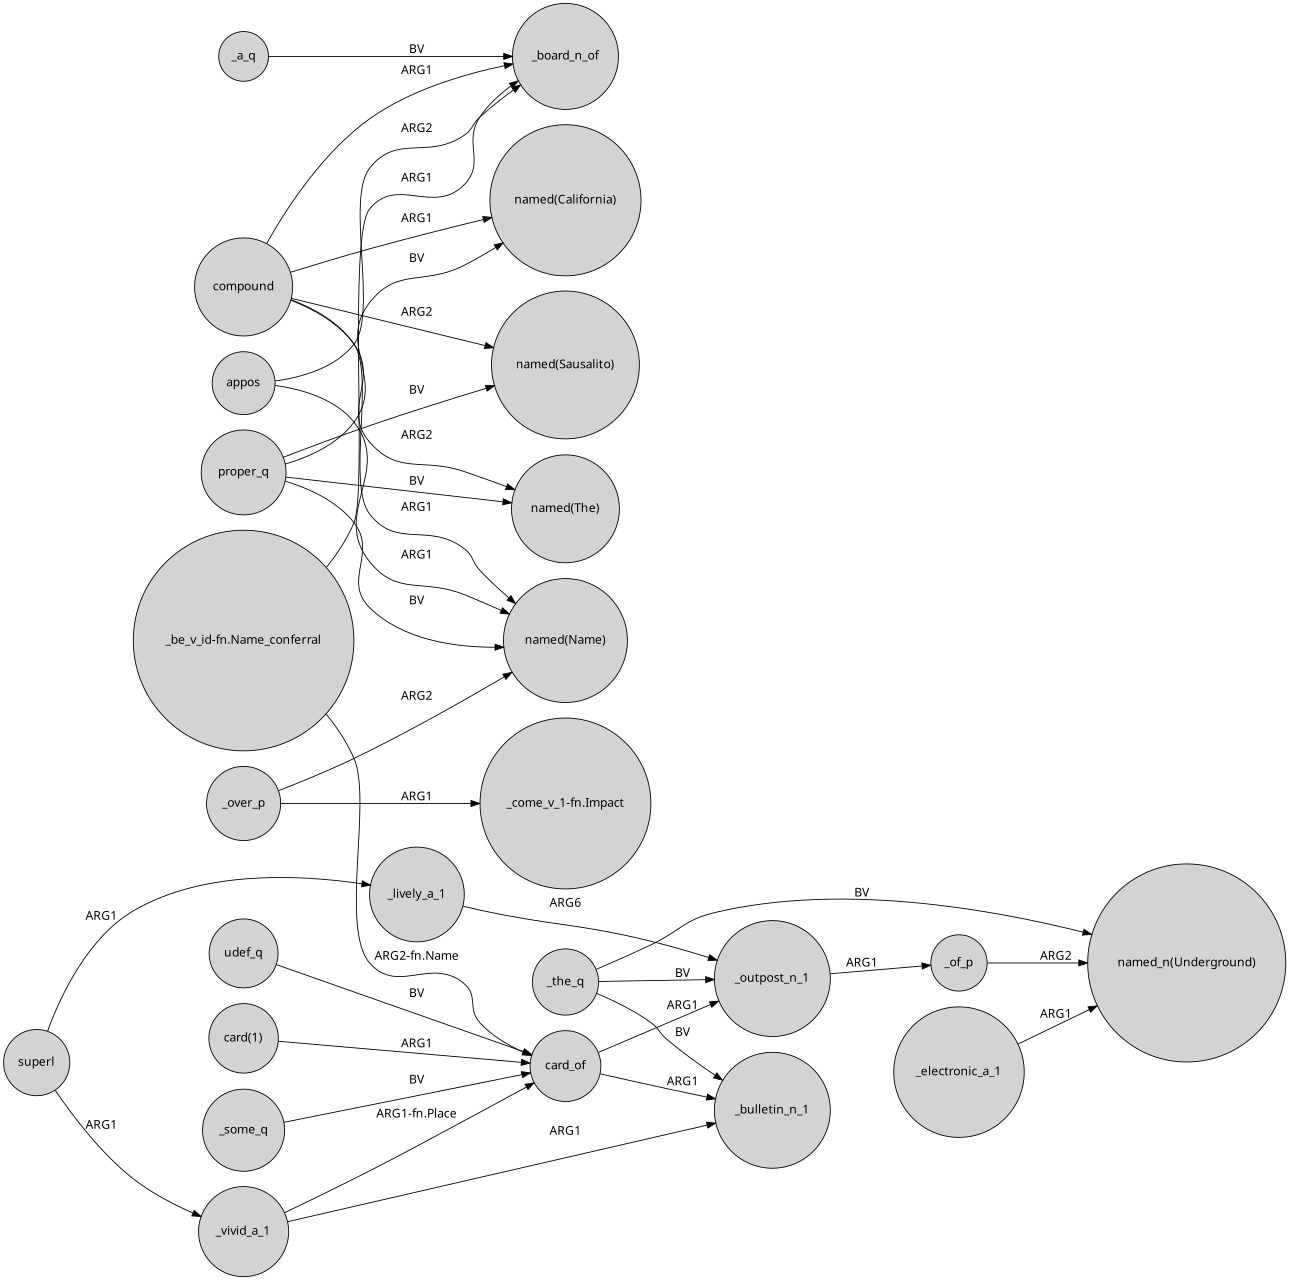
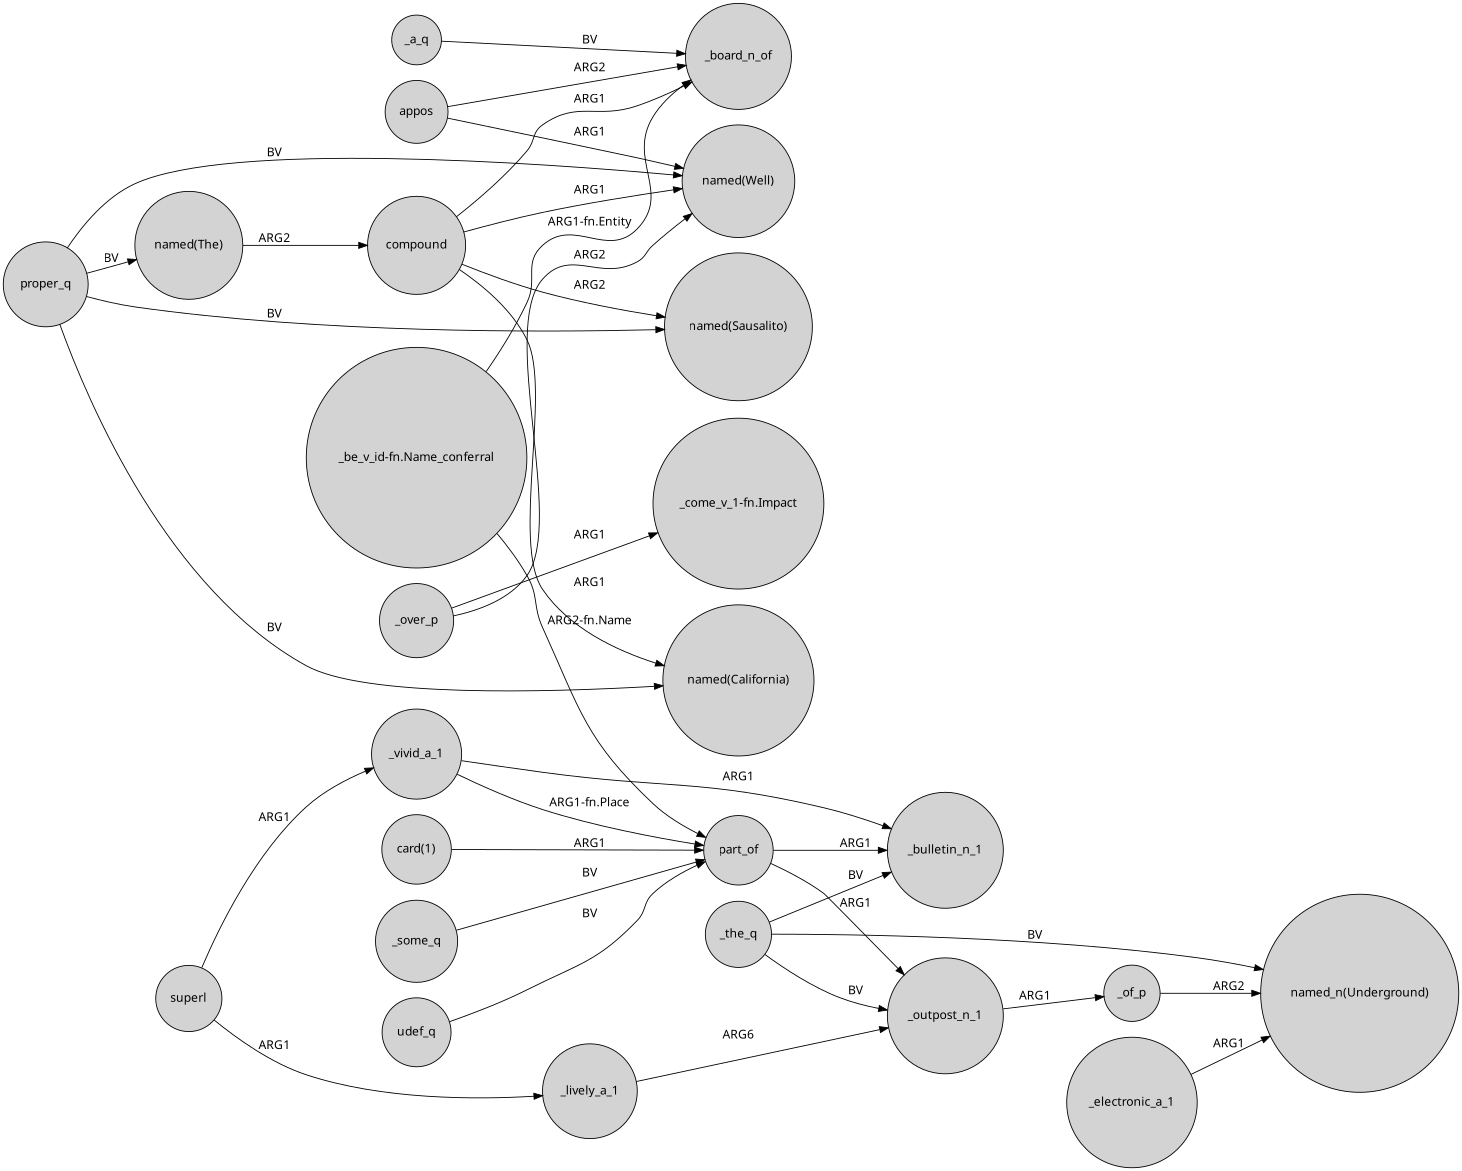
  digraph {
    fontname="Noto Sans"
    rankdir=LR
    node [fontname="Noto Sans" shape=circle style=filled]
    edge [fontname="Noto Sans"]
    "_be_v_id-fn.Name_conferral"
    _board_n_of
-   part_of [label=card_of]
+   part_of
    _bulletin_n_1
    _outpost_n_1
    _vivid_a_1
    udef_q
    _of_p
    _the_q
    "named_n(Underground)"
    superl
    _lively_a_1
    "card(1)"
    appos
-   "named(Well)" [label="named(Name)"]
+   "named(Well)"
    proper_q
    "named(The)"
    "named(Sausalito)"
    "named(California)"
    compound
    _electronic_a_1
    _some_q
    _a_q
    _over_p
    "_come_v_1-fn.Impact"
-   "_be_v_id-fn.Name_conferral" -> _board_n_of [label=ARG1]
+   "_be_v_id-fn.Name_conferral" -> _board_n_of [label="ARG1-fn.Entity"]
    "_be_v_id-fn.Name_conferral" -> part_of [label="ARG2-fn.Name"]
    part_of -> _bulletin_n_1 [label=ARG1]
    part_of -> _outpost_n_1 [label=ARG1]
    _outpost_n_1 -> _of_p [label=ARG1]
    _vivid_a_1 -> part_of [label="ARG1-fn.Place"]
    _vivid_a_1 -> _bulletin_n_1 [label=ARG1]
    udef_q -> part_of [label=BV]
    _of_p -> "named_n(Underground)" [label=ARG2]
    _the_q -> _bulletin_n_1 [label=BV]
    _the_q -> _outpost_n_1 [label=BV]
    _the_q -> "named_n(Underground)" [label=BV]
    superl -> _vivid_a_1 [label=ARG1]
    superl -> _lively_a_1 [label=ARG1]
    _lively_a_1 -> _outpost_n_1 [label=ARG6]
    "card(1)" -> part_of [label=ARG1]
    appos -> _board_n_of [label=ARG2]
    appos -> "named(Well)" [label=ARG1]
    proper_q -> "named(Well)" [label=BV]
    proper_q -> "named(The)" [label=BV]
    proper_q -> "named(Sausalito)" [label=BV]
    proper_q -> "named(California)" [label=BV]
    compound -> _board_n_of [label=ARG1]
    compound -> "named(Well)" [label=ARG1]
-   compound -> "named(The)" [label=ARG2]
+   "named(The)" -> compound [label=ARG2]
    compound -> "named(Sausalito)" [label=ARG2]
    compound -> "named(California)" [label=ARG1]
    _electronic_a_1 -> "named_n(Underground)" [label=ARG1]
    _some_q -> part_of [label=BV]
    _a_q -> _board_n_of [label=BV]
    _over_p -> "named(Well)" [label=ARG2]
    _over_p -> "_come_v_1-fn.Impact" [label=ARG1]
  }
